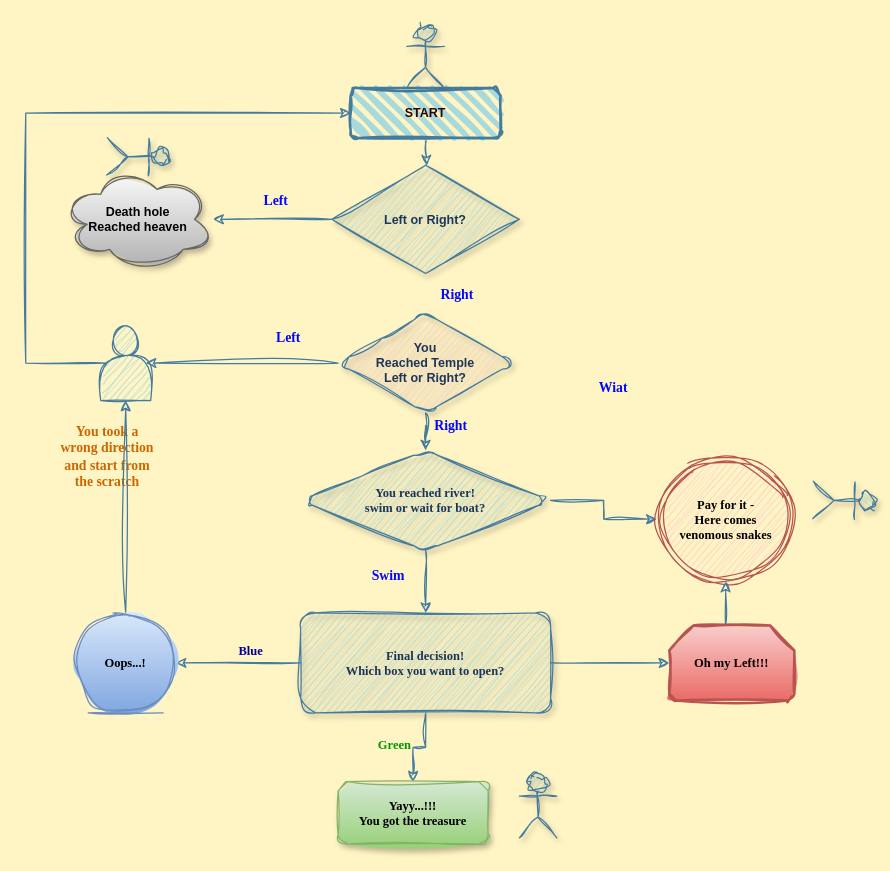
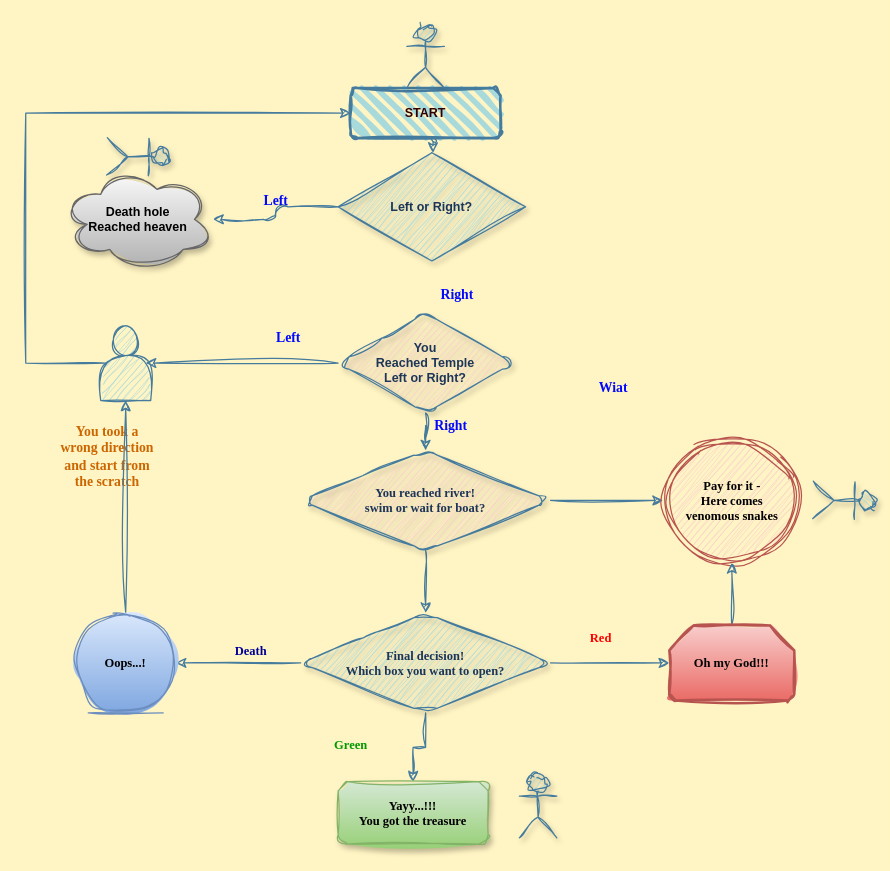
  <mxCell id="0" />
  <mxCell id="1" parent="0" />
  <mxCell id="2" style="edgeStyle=orthogonalEdgeStyle;rounded=1;orthogonalLoop=1;jettySize=auto;html=1;exitX=0.5;exitY=1;exitDx=0;exitDy=0;entryX=0.506;entryY=0.021;entryDx=0;entryDy=0;entryPerimeter=0;fontColor=default;sketch=1;curveFitting=1;jiggle=2;labelBackgroundColor=none;strokeColor=#457B9D;fontSize=10;fontStyle=1" parent="1" source="3" target="6" edge="1"><mxGeometry relative="1" as="geometry" /></mxCell>
  <mxCell id="3" value="&lt;h3 style=&quot;font-size: 10px;&quot;&gt;&lt;span style=&quot;font-size: 10px;&quot;&gt;&lt;font color=&quot;#330000&quot; style=&quot;font-size: 10px;&quot;&gt;START&lt;/font&gt;&lt;/span&gt;&lt;/h3&gt;" style="rounded=1;whiteSpace=wrap;html=1;strokeWidth=2;fillWeight=4;hachureGap=8;hachureAngle=45;fillColor=#A8DADC;sketch=1;curveFitting=1;jiggle=2;labelBackgroundColor=none;strokeColor=#457B9D;fontColor=#1D3557;fontSize=10;fontStyle=1" parent="1" vertex="1"><mxGeometry x="280" y="70" width="120" height="40" as="geometry" /></mxCell>
  <mxCell id="4" value="" style="shape=umlActor;verticalLabelPosition=bottom;verticalAlign=top;html=1;shadow=1;strokeColor=#457B9D;rounded=1;sketch=1;curveFitting=1;jiggle=2;labelBackgroundColor=none;fillColor=#A8DADC;fontColor=#1D3557;fontSize=10;fontStyle=1" parent="1" vertex="1"><mxGeometry x="325" y="20" width="30" height="50" as="geometry" /></mxCell>
  <mxCell id="5" value="" style="edgeStyle=orthogonalEdgeStyle;rounded=1;orthogonalLoop=1;jettySize=auto;html=1;fontColor=default;sketch=1;curveFitting=1;jiggle=2;labelBackgroundColor=none;strokeColor=#457B9D;fontSize=10;fontStyle=1" parent="1" source="6" target="7" edge="1"><mxGeometry relative="1" as="geometry" /></mxCell>
- <mxCell id="6" value="Left or Right?" style="html=1;whiteSpace=wrap;aspect=fixed;shape=isoRectangle;shadow=1;sketch=1;strokeColor=#457B9D;fontColor=#1D3557;fillColor=#A8DADC;rounded=1;curveFitting=1;jiggle=2;labelBackgroundColor=none;fontSize=10;fontStyle=1" parent="1" vertex="1"><mxGeometry x="265" y="130" width="150" height="90" as="geometry" /></mxCell>
+ <mxCell id="6" value="Left or Right?" style="html=1;whiteSpace=wrap;aspect=fixed;shape=isoRectangle;shadow=1;sketch=1;strokeColor=#457B9D;fontColor=#1D3557;fillColor=#A8DADC;rounded=1;curveFitting=1;jiggle=2;labelBackgroundColor=none;fontSize=10;fontStyle=1" parent="1" vertex="1"><mxGeometry x="270" y="120" width="150" height="90" as="geometry" /></mxCell>
  <mxCell id="7" value="Death hole&lt;br style=&quot;font-size: 10px;&quot;&gt;Reached heaven" style="ellipse;shape=cloud;whiteSpace=wrap;html=1;fillColor=#f5f5f5;strokeColor=#666666;shadow=1;sketch=1;rounded=1;curveFitting=1;jiggle=2;labelBackgroundColor=none;fontSize=10;fontStyle=1;gradientColor=#b3b3b3;" parent="1" vertex="1"><mxGeometry x="50" y="135" width="120" height="80" as="geometry" /></mxCell>
  <mxCell id="8" value="" style="shape=umlActor;verticalLabelPosition=bottom;verticalAlign=top;html=1;shadow=1;strokeColor=#457B9D;rotation=91;rounded=1;sketch=1;curveFitting=1;jiggle=2;labelBackgroundColor=none;fillColor=#A8DADC;fontColor=#1D3557;fontSize=10;fontStyle=1" parent="1" vertex="1"><mxGeometry x="95" y="100" width="30" height="50" as="geometry" /></mxCell>
  <mxCell id="9" value="" style="edgeStyle=orthogonalEdgeStyle;rounded=0;sketch=1;hachureGap=4;jiggle=2;curveFitting=1;orthogonalLoop=1;jettySize=auto;html=1;strokeColor=#457B9D;fontFamily=Architects Daughter;fontSource=https%3A%2F%2Ffonts.googleapis.com%2Fcss%3Ffamily%3DArchitects%2BDaughter;fontSize=10;fontColor=#330000;fillColor=#A8DADC;" parent="1" source="11" target="14" edge="1"><mxGeometry relative="1" as="geometry" /></mxCell>
  <mxCell id="10" style="edgeStyle=orthogonalEdgeStyle;rounded=0;sketch=1;hachureGap=4;jiggle=2;curveFitting=1;orthogonalLoop=1;jettySize=auto;html=1;exitX=0;exitY=0.5;exitDx=0;exitDy=0;entryX=0.9;entryY=0.5;entryDx=0;entryDy=0;entryPerimeter=0;strokeColor=#457B9D;fontFamily=Architects Daughter;fontSource=https%3A%2F%2Ffonts.googleapis.com%2Fcss%3Ffamily%3DArchitects%2BDaughter;fontSize=10;fontColor=#330000;fillColor=#A8DADC;" parent="1" source="11" target="18" edge="1"><mxGeometry relative="1" as="geometry" /></mxCell>
  <mxCell id="11" value="You&lt;br&gt;Reached Temple&lt;br style=&quot;font-size: 10px;&quot;&gt;Left or Right?" style="rhombus;whiteSpace=wrap;html=1;fillColor=#f8cecc;strokeColor=#457B9D;fontColor=#1D3557;shadow=1;sketch=1;rounded=1;curveFitting=1;jiggle=2;labelBackgroundColor=none;fontSize=10;fontStyle=1;" parent="1" vertex="1"><mxGeometry x="270" y="250" width="140" height="80" as="geometry" /></mxCell>
  <mxCell id="12" style="edgeStyle=orthogonalEdgeStyle;rounded=0;sketch=1;hachureGap=4;jiggle=2;curveFitting=1;orthogonalLoop=1;jettySize=auto;html=1;exitX=1;exitY=0.5;exitDx=0;exitDy=0;entryX=0;entryY=0.5;entryDx=0;entryDy=0;strokeColor=#457B9D;fontFamily=Architects Daughter;fontSource=https%3A%2F%2Ffonts.googleapis.com%2Fcss%3Ffamily%3DArchitects%2BDaughter;fontSize=11;fontColor=#0008ff;fillColor=#A8DADC;" parent="1" source="14" target="15" edge="1"><mxGeometry relative="1" as="geometry" /></mxCell>
  <mxCell id="13" value="" style="edgeStyle=orthogonalEdgeStyle;rounded=0;sketch=1;hachureGap=4;jiggle=2;curveFitting=1;orthogonalLoop=1;jettySize=auto;html=1;strokeColor=#457B9D;fontFamily=Architects Daughter;fontSource=https%3A%2F%2Ffonts.googleapis.com%2Fcss%3Ffamily%3DArchitects%2BDaughter;fontSize=11;fontColor=#0008ff;fillColor=#A8DADC;" parent="1" source="14" target="28" edge="1"><mxGeometry relative="1" as="geometry" /></mxCell>
- <mxCell id="14" value="You reached river!&lt;br&gt;swim or wait for boat?" style="rhombus;whiteSpace=wrap;html=1;fontSize=10;fillColor=#A8DADC;strokeColor=#457B9D;fontColor=#1D3557;shadow=1;sketch=1;rounded=1;curveFitting=1;jiggle=2;labelBackgroundColor=none;fontStyle=1;hachureGap=4;fontFamily=Architects Daughter;fontSource=https%3A%2F%2Ffonts.googleapis.com%2Fcss%3Ffamily%3DArchitects%2BDaughter;" parent="1" vertex="1"><mxGeometry x="240" y="360" width="200" height="80" as="geometry" /></mxCell>
- <mxCell id="15" value="&lt;b&gt;Pay for it&amp;nbsp;- &lt;br&gt;Here comes &lt;br&gt;venomous snakes&lt;/b&gt;" style="ellipse;html=1;shape=endState;fillColor=#f8cecc;strokeColor=#b85450;sketch=1;hachureGap=4;jiggle=2;curveFitting=1;fontFamily=Architects Daughter;fontSource=https%3A%2F%2Ffonts.googleapis.com%2Fcss%3Ffamily%3DArchitects%2BDaughter;fontSize=10;" parent="1" vertex="1"><mxGeometry x="525" y="365" width="110" height="100" as="geometry" /></mxCell>
+ <mxCell id="14" value="You reached river!&lt;br&gt;swim or wait for boat?" style="rhombus;whiteSpace=wrap;html=1;fontSize=10;fillColor=#f8cecc;strokeColor=#457B9D;fontColor=#1D3557;shadow=1;sketch=1;rounded=1;curveFitting=1;jiggle=2;labelBackgroundColor=none;fontStyle=1;hachureGap=4;fontFamily=Architects Daughter;fontSource=https%3A%2F%2Ffonts.googleapis.com%2Fcss%3Ffamily%3DArchitects%2BDaughter;" parent="1" vertex="1"><mxGeometry x="240" y="360" width="200" height="80" as="geometry" /></mxCell>
+ <mxCell id="15" value="&lt;b&gt;Pay for it&amp;nbsp;- &lt;br&gt;Here comes &lt;br&gt;venomous snakes&lt;/b&gt;" style="ellipse;html=1;shape=endState;fillColor=#f8cecc;strokeColor=#b85450;sketch=1;hachureGap=4;jiggle=2;curveFitting=1;fontFamily=Architects Daughter;fontSource=https%3A%2F%2Ffonts.googleapis.com%2Fcss%3Ffamily%3DArchitects%2BDaughter;fontSize=10;" parent="1" vertex="1"><mxGeometry x="530" y="350" width="110" height="100" as="geometry" /></mxCell>
  <mxCell id="16" value="" style="shape=umlActor;verticalLabelPosition=bottom;verticalAlign=top;html=1;shadow=1;strokeColor=#457B9D;rotation=91;rounded=1;sketch=1;curveFitting=1;jiggle=2;labelBackgroundColor=none;fillColor=#A8DADC;fontColor=#1D3557;fontSize=10;fontStyle=1" parent="1" vertex="1"><mxGeometry x="660" y="375" width="30" height="50" as="geometry" /></mxCell>
  <mxCell id="17" style="edgeStyle=orthogonalEdgeStyle;rounded=0;sketch=1;hachureGap=4;jiggle=2;curveFitting=1;orthogonalLoop=1;jettySize=auto;html=1;exitX=0.1;exitY=0.5;exitDx=0;exitDy=0;exitPerimeter=0;entryX=0;entryY=0.5;entryDx=0;entryDy=0;strokeColor=#457B9D;fontFamily=Architects Daughter;fontSource=https%3A%2F%2Ffonts.googleapis.com%2Fcss%3Ffamily%3DArchitects%2BDaughter;fontSize=10;fontColor=#330000;fillColor=#A8DADC;" parent="1" source="18" target="3" edge="1"><mxGeometry relative="1" as="geometry"><Array as="points"><mxPoint x="20" y="290" /><mxPoint x="20" y="90" /></Array></mxGeometry></mxCell>
  <mxCell id="18" value="" style="shape=actor;whiteSpace=wrap;html=1;sketch=1;hachureGap=4;jiggle=2;curveFitting=1;strokeColor=#457B9D;fontFamily=Architects Daughter;fontSource=https%3A%2F%2Ffonts.googleapis.com%2Fcss%3Ffamily%3DArchitects%2BDaughter;fontSize=10;fontColor=#330000;fillColor=#A8DADC;" parent="1" vertex="1"><mxGeometry x="80" y="260" width="40" height="60" as="geometry" /></mxCell>
  <mxCell id="19" value="You took a &lt;br style=&quot;font-size: 11px;&quot;&gt;wrong direction &lt;br style=&quot;font-size: 11px;&quot;&gt;and start from &lt;br style=&quot;font-size: 11px;&quot;&gt;the scratch" style="text;html=1;align=center;verticalAlign=middle;resizable=0;points=[];autosize=1;strokeColor=none;fillColor=none;fontSize=11;fontFamily=Architects Daughter;fontColor=#CC6600;sketch=1;hachureGap=4;jiggle=2;curveFitting=1;fontSource=https%3A%2F%2Ffonts.googleapis.com%2Fcss%3Ffamily%3DArchitects%2BDaughter;fontStyle=1" parent="1" vertex="1"><mxGeometry x="35" y="330" width="100" height="70" as="geometry" /></mxCell>
  <mxCell id="20" value="Left" style="text;html=1;align=center;verticalAlign=middle;resizable=0;points=[];autosize=1;strokeColor=none;fillColor=none;fontSize=11;fontFamily=Architects Daughter;fontColor=#0008ff;sketch=1;hachureGap=4;jiggle=2;curveFitting=1;fontSource=https%3A%2F%2Ffonts.googleapis.com%2Fcss%3Ffamily%3DArchitects%2BDaughter;fontStyle=1" parent="1" vertex="1"><mxGeometry x="205" y="255" width="50" height="30" as="geometry" /></mxCell>
  <mxCell id="21" value="&lt;b&gt;Right&lt;/b&gt;" style="text;html=1;align=center;verticalAlign=middle;resizable=0;points=[];autosize=1;strokeColor=none;fillColor=none;fontSize=11;fontFamily=Architects Daughter;fontColor=#0008ff;sketch=1;hachureGap=4;jiggle=2;curveFitting=1;fontSource=https%3A%2F%2Ffonts.googleapis.com%2Fcss%3Ffamily%3DArchitects%2BDaughter;" parent="1" vertex="1"><mxGeometry x="335" y="325" width="50" height="30" as="geometry" /></mxCell>
  <mxCell id="22" value="&lt;b&gt;Left&lt;/b&gt;" style="text;html=1;align=center;verticalAlign=middle;resizable=0;points=[];autosize=1;strokeColor=none;fillColor=none;fontSize=11;fontFamily=Architects Daughter;fontColor=#0008ff;sketch=1;hachureGap=4;jiggle=2;curveFitting=1;fontSource=https%3A%2F%2Ffonts.googleapis.com%2Fcss%3Ffamily%3DArchitects%2BDaughter;" parent="1" vertex="1"><mxGeometry x="195" y="145" width="50" height="30" as="geometry" /></mxCell>
  <mxCell id="23" value="&lt;b&gt;Right&lt;/b&gt;" style="text;html=1;align=center;verticalAlign=middle;resizable=0;points=[];autosize=1;strokeColor=none;fillColor=none;fontSize=11;fontFamily=Architects Daughter;fontColor=#0008ff;sketch=1;hachureGap=4;jiggle=2;curveFitting=1;fontSource=https%3A%2F%2Ffonts.googleapis.com%2Fcss%3Ffamily%3DArchitects%2BDaughter;" parent="1" vertex="1"><mxGeometry x="340" y="220" width="50" height="30" as="geometry" /></mxCell>
  <mxCell id="24" value="&lt;b&gt;Wiat&lt;/b&gt;" style="text;html=1;align=center;verticalAlign=middle;resizable=0;points=[];autosize=1;strokeColor=none;fillColor=none;fontSize=11;fontFamily=Architects Daughter;fontColor=#0008ff;sketch=1;hachureGap=4;jiggle=2;curveFitting=1;fontSource=https%3A%2F%2Ffonts.googleapis.com%2Fcss%3Ffamily%3DArchitects%2BDaughter;" parent="1" vertex="1"><mxGeometry x="465" y="295" width="50" height="30" as="geometry" /></mxCell>
  <mxCell id="25" value="" style="edgeStyle=orthogonalEdgeStyle;rounded=0;sketch=1;hachureGap=4;jiggle=2;curveFitting=1;orthogonalLoop=1;jettySize=auto;html=1;strokeColor=#457B9D;fontFamily=Architects Daughter;fontSource=https%3A%2F%2Ffonts.googleapis.com%2Fcss%3Ffamily%3DArchitects%2BDaughter;fontSize=11;fontColor=#0008ff;fillColor=#A8DADC;" parent="1" source="28" target="29" edge="1"><mxGeometry relative="1" as="geometry" /></mxCell>
  <mxCell id="26" style="edgeStyle=orthogonalEdgeStyle;rounded=0;sketch=1;hachureGap=4;jiggle=2;curveFitting=1;orthogonalLoop=1;jettySize=auto;html=1;exitX=0;exitY=0.5;exitDx=0;exitDy=0;entryX=1;entryY=0.5;entryDx=0;entryDy=0;strokeColor=#457B9D;fontFamily=Architects Daughter;fontSource=https%3A%2F%2Ffonts.googleapis.com%2Fcss%3Ffamily%3DArchitects%2BDaughter;fontSize=11;fontColor=#0008ff;fillColor=#A8DADC;" parent="1" source="28" target="33" edge="1"><mxGeometry relative="1" as="geometry" /></mxCell>
  <mxCell id="27" style="edgeStyle=orthogonalEdgeStyle;rounded=0;sketch=1;hachureGap=4;jiggle=2;curveFitting=1;orthogonalLoop=1;jettySize=auto;html=1;exitX=1;exitY=0.5;exitDx=0;exitDy=0;entryX=0;entryY=0.5;entryDx=0;entryDy=0;entryPerimeter=0;strokeColor=#457B9D;fontFamily=Architects Daughter;fontSource=https%3A%2F%2Ffonts.googleapis.com%2Fcss%3Ffamily%3DArchitects%2BDaughter;fontSize=10;fontColor=#000000;fillColor=#A8DADC;" parent="1" source="28" target="35" edge="1"><mxGeometry relative="1" as="geometry" /></mxCell>
- <mxCell id="28" value="Final decision!&lt;br&gt;Which box you want to open?" style="whiteSpace=wrap;html=1;fontSize=10;fontFamily=Architects Daughter;fillColor=#A8DADC;strokeColor=#457B9D;fontColor=#1D3557;shadow=1;sketch=1;curveFitting=1;jiggle=2;labelBackgroundColor=none;fontStyle=1;hachureGap=4;fontSource=https%3A%2F%2Ffonts.googleapis.com%2Fcss%3Ffamily%3DArchitects%2BDaughter;rounded=1;" parent="1" vertex="1"><mxGeometry x="240" y="490" width="200" height="80" as="geometry" /></mxCell>
+ <mxCell id="28" value="Final decision!&lt;br&gt;Which box you want to open?" style="rhombus;whiteSpace=wrap;html=1;fontSize=10;fontFamily=Architects Daughter;fillColor=#A8DADC;strokeColor=#457B9D;fontColor=#1D3557;shadow=1;sketch=1;rounded=1;curveFitting=1;jiggle=2;labelBackgroundColor=none;fontStyle=1;hachureGap=4;fontSource=https%3A%2F%2Ffonts.googleapis.com%2Fcss%3Ffamily%3DArchitects%2BDaughter;" parent="1" vertex="1"><mxGeometry x="240" y="490" width="200" height="80" as="geometry" /></mxCell>
  <mxCell id="29" value="Yayy...!!!&lt;br&gt;You got the treasure" style="whiteSpace=wrap;html=1;fontSize=10;fontFamily=Architects Daughter;fillColor=#d5e8d4;strokeColor=#82b366;shadow=1;sketch=1;rounded=1;curveFitting=1;jiggle=2;labelBackgroundColor=none;fontStyle=1;hachureGap=4;fontSource=https%3A%2F%2Ffonts.googleapis.com%2Fcss%3Ffamily%3DArchitects%2BDaughter;gradientColor=#97d077;" parent="1" vertex="1"><mxGeometry x="270" y="625" width="120" height="50" as="geometry" /></mxCell>
  <mxCell id="30" value="" style="shape=umlActor;verticalLabelPosition=bottom;verticalAlign=top;html=1;shadow=1;strokeColor=#457B9D;rounded=1;sketch=1;curveFitting=1;jiggle=2;labelBackgroundColor=none;fillColor=#A8DADC;fontColor=#1D3557;fontSize=10;fontStyle=1" parent="1" vertex="1"><mxGeometry x="415" y="620" width="30" height="50" as="geometry" /></mxCell>
- <mxCell id="31" value="&lt;b&gt;Swim&lt;/b&gt;" style="text;html=1;align=center;verticalAlign=middle;resizable=0;points=[];autosize=1;strokeColor=none;fillColor=none;fontSize=11;fontFamily=Architects Daughter;fontColor=#0008ff;sketch=1;hachureGap=4;jiggle=2;curveFitting=1;fontSource=https%3A%2F%2Ffonts.googleapis.com%2Fcss%3Ffamily%3DArchitects%2BDaughter;" parent="1" vertex="1"><mxGeometry x="285" y="445" width="50" height="30" as="geometry" /></mxCell>
  <mxCell id="32" style="edgeStyle=orthogonalEdgeStyle;rounded=0;sketch=1;hachureGap=4;jiggle=2;curveFitting=1;orthogonalLoop=1;jettySize=auto;html=1;exitX=0.5;exitY=0;exitDx=0;exitDy=0;entryX=0.5;entryY=1;entryDx=0;entryDy=0;strokeColor=#457B9D;fontFamily=Architects Daughter;fontSource=https%3A%2F%2Ffonts.googleapis.com%2Fcss%3Ffamily%3DArchitects%2BDaughter;fontSize=10;fontColor=#000000;fillColor=#A8DADC;" parent="1" source="33" target="18" edge="1"><mxGeometry relative="1" as="geometry" /></mxCell>
  <mxCell id="33" value="&lt;font size=&quot;1&quot;&gt;&lt;b&gt;Oops...!&lt;/b&gt;&lt;/font&gt;" style="ellipse;shape=umlEntity;whiteSpace=wrap;html=1;sketch=1;hachureGap=4;jiggle=2;curveFitting=1;strokeColor=#6c8ebf;fontFamily=Architects Daughter;fontSource=https%3A%2F%2Ffonts.googleapis.com%2Fcss%3Ffamily%3DArchitects%2BDaughter;fontSize=11;fillColor=#dae8fc;gradientColor=#7ea6e0;" parent="1" vertex="1"><mxGeometry x="60" y="490" width="80" height="80" as="geometry" /></mxCell>
  <mxCell id="34" style="edgeStyle=orthogonalEdgeStyle;rounded=0;sketch=1;hachureGap=4;jiggle=2;curveFitting=1;orthogonalLoop=1;jettySize=auto;html=1;exitX=0.5;exitY=0;exitDx=0;exitDy=0;exitPerimeter=0;entryX=0.5;entryY=1;entryDx=0;entryDy=0;strokeColor=#457B9D;fontFamily=Architects Daughter;fontSource=https%3A%2F%2Ffonts.googleapis.com%2Fcss%3Ffamily%3DArchitects%2BDaughter;fontSize=10;fontColor=#000000;fillColor=#A8DADC;" parent="1" source="35" target="15" edge="1"><mxGeometry relative="1" as="geometry" /></mxCell>
- <mxCell id="35" value="&lt;b&gt;Oh my Left!!!&lt;/b&gt;" style="strokeWidth=2;html=1;shape=mxgraph.flowchart.loop_limit;whiteSpace=wrap;sketch=1;hachureGap=4;jiggle=2;curveFitting=1;strokeColor=#b85450;fontFamily=Architects Daughter;fontSource=https%3A%2F%2Ffonts.googleapis.com%2Fcss%3Ffamily%3DArchitects%2BDaughter;fontSize=10;fillColor=#f8cecc;gradientColor=#ea6b66;" parent="1" vertex="1"><mxGeometry x="535" y="500" width="100" height="60" as="geometry" /></mxCell>
- <mxCell id="37" value="&lt;b&gt;&lt;font color=&quot;#009900&quot;&gt;Green&lt;/font&gt;&lt;/b&gt;" style="text;html=1;align=center;verticalAlign=middle;resizable=0;points=[];autosize=1;strokeColor=none;fillColor=none;fontSize=10;fontFamily=Architects Daughter;fontColor=#FF0000;sketch=1;hachureGap=4;jiggle=2;curveFitting=1;fontSource=https%3A%2F%2Ffonts.googleapis.com%2Fcss%3Ffamily%3DArchitects%2BDaughter;" parent="1" vertex="1"><mxGeometry x="290" y="580" width="50" height="30" as="geometry" /></mxCell>
- <mxCell id="38" value="&lt;font color=&quot;#000099&quot;&gt;&lt;b&gt;Blue&lt;/b&gt;&lt;/font&gt;" style="text;html=1;align=center;verticalAlign=middle;resizable=0;points=[];autosize=1;strokeColor=none;fillColor=none;fontSize=10;fontFamily=Architects Daughter;fontColor=#009900;sketch=1;hachureGap=4;jiggle=2;curveFitting=1;fontSource=https%3A%2F%2Ffonts.googleapis.com%2Fcss%3Ffamily%3DArchitects%2BDaughter;" parent="1" vertex="1"><mxGeometry x="180" y="505" width="40" height="30" as="geometry" /></mxCell>
+ <mxCell id="35" value="&lt;b&gt;Oh my God!!!&lt;/b&gt;" style="strokeWidth=2;html=1;shape=mxgraph.flowchart.loop_limit;whiteSpace=wrap;sketch=1;hachureGap=4;jiggle=2;curveFitting=1;strokeColor=#b85450;fontFamily=Architects Daughter;fontSource=https%3A%2F%2Ffonts.googleapis.com%2Fcss%3Ffamily%3DArchitects%2BDaughter;fontSize=10;fillColor=#f8cecc;gradientColor=#ea6b66;" parent="1" vertex="1"><mxGeometry x="535" y="500" width="100" height="60" as="geometry" /></mxCell>
+ <mxCell id="36" value="&lt;font color=&quot;#ff0000&quot;&gt;&lt;b&gt;Red&lt;/b&gt;&lt;/font&gt;" style="text;html=1;align=center;verticalAlign=middle;resizable=0;points=[];autosize=1;strokeColor=none;fillColor=none;fontSize=10;fontFamily=Architects Daughter;fontColor=#CCCC00;sketch=1;hachureGap=4;jiggle=2;curveFitting=1;fontSource=https%3A%2F%2Ffonts.googleapis.com%2Fcss%3Ffamily%3DArchitects%2BDaughter;" parent="1" vertex="1"><mxGeometry x="460" y="495" width="40" height="30" as="geometry" /></mxCell>
+ <mxCell id="37" value="&lt;b&gt;&lt;font color=&quot;#009900&quot;&gt;Green&lt;/font&gt;&lt;/b&gt;" style="text;html=1;align=center;verticalAlign=middle;resizable=0;points=[];autosize=1;strokeColor=none;fillColor=none;fontSize=10;fontFamily=Architects Daughter;fontColor=#FF0000;sketch=1;hachureGap=4;jiggle=2;curveFitting=1;fontSource=https%3A%2F%2Ffonts.googleapis.com%2Fcss%3Ffamily%3DArchitects%2BDaughter;" parent="1" vertex="1"><mxGeometry x="255" y="580" width="50" height="30" as="geometry" /></mxCell>
+ <mxCell id="38" value="&lt;font color=&quot;#000099&quot;&gt;&lt;b&gt;Death&lt;/b&gt;&lt;/font&gt;" style="text;html=1;align=center;verticalAlign=middle;resizable=0;points=[];autosize=1;strokeColor=none;fillColor=none;fontSize=10;fontFamily=Architects Daughter;fontColor=#009900;sketch=1;hachureGap=4;jiggle=2;curveFitting=1;fontSource=https%3A%2F%2Ffonts.googleapis.com%2Fcss%3Ffamily%3DArchitects%2BDaughter;" parent="1" vertex="1"><mxGeometry x="180" y="505" width="40" height="30" as="geometry" /></mxCell>
